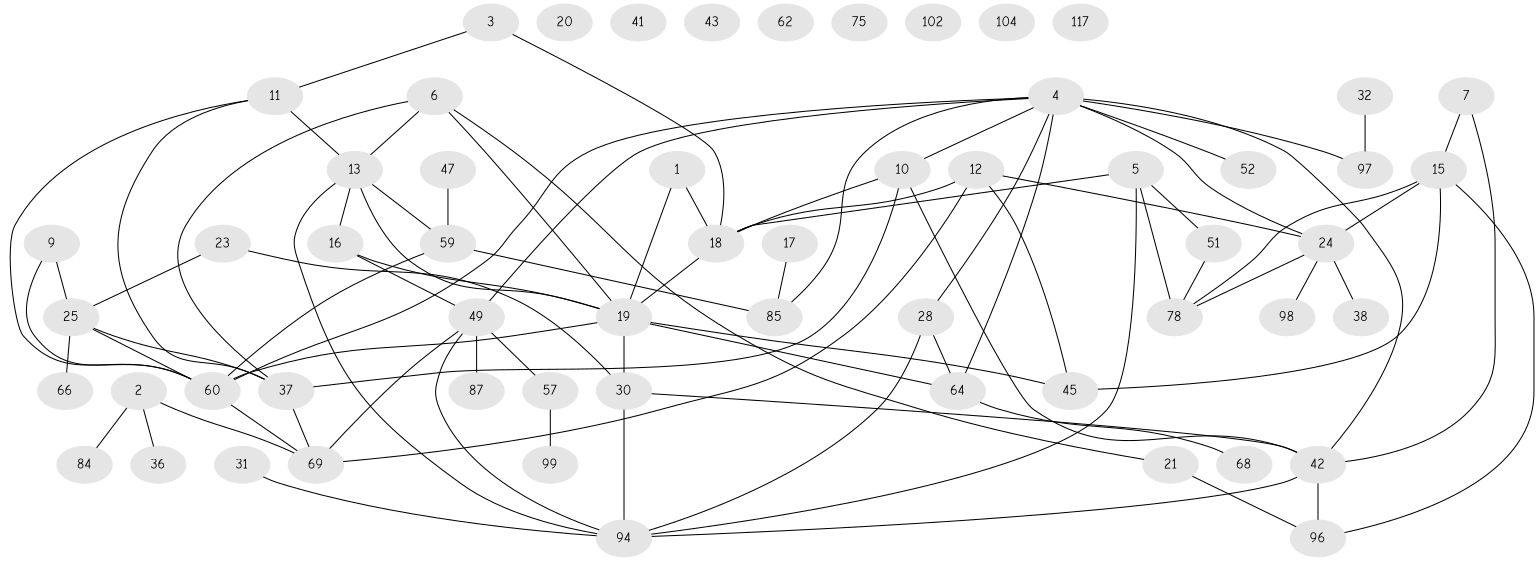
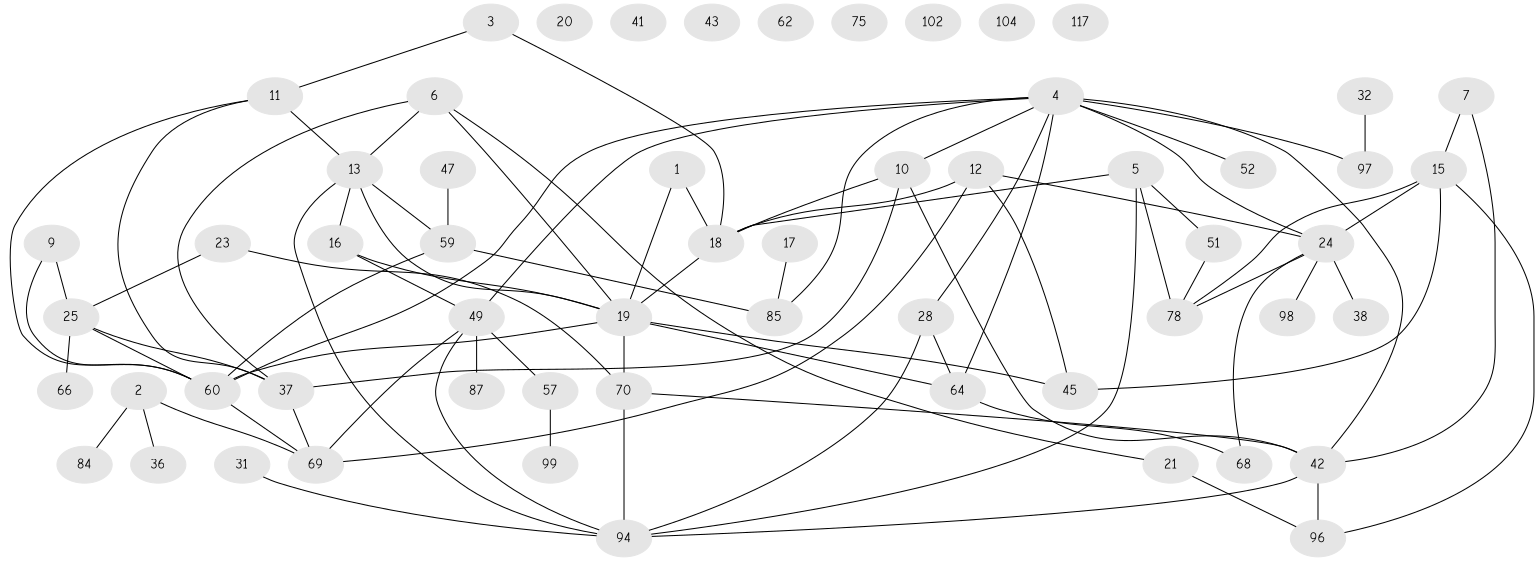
  graph {
    fontname="Comic Neue"
    node [color=gray90 fontname="Comic Neue" style=filled]
    edge [fontname="Comic Neue"]
    1 [super="+8"]
    18 [super="+103+27"]
    19 [super="+33"]
    60 [super="+88"]
    64 [super="+93+65"]
    45 [super="+107"]
-   30 [super="+116+86"]
+   30 [super="+116+86" label=70]
    2 [super="+22"]
    n9 [label=36]
    69 [super="+108"]
    84
    11 [super="+46"]
    13 [super="+73"]
    37 [super="+53+105"]
    3
    4 [super="+56+71+109"]
    10 [super="+40+34"]
    24 [super="+58+70+44"]
    28
    42 [super="+74+81"]
    49 [super="+54"]
    52
    85
    97
    78
    38 [super="+77"]
    68
    98
    94
    96
    57
    87
    5 [super="+79"]
    51
    6 [super="+14"]
    21
    16 [super="+48"]
    59 [super="+61"]
    7 [super="+26"]
    15 [super="+36"]
    9 [super="+50"]
    25 [super="+91+29+35"]
    66
    12 [super="+72"]
    17
    20
    23
    31
    32 [super="+100"]
    41
    43 [super="+92"]
    47
    99
    62
    75
    102
    104
    117
    1 -- 18
    1 -- 19
    18 -- 19
    19 -- 60
    19 -- 64
    19 -- 45
    19 -- 30
    60 -- 69
    64 -- 68
    30 -- 42
    30 -- 94
    2 -- n9
    2 -- 69
    2 -- 84
    11 -- 60
    11 -- 13
    11 -- 37
    13 -- 19
    13 -- 94
    13 -- 16
    13 -- 59
    37 -- 69
    3 -- 18
    3 -- 11
    4 -- 60
    4 -- 64 [weight=2]
    4 -- 10
    4 -- 24
    4 -- 28
    4 -- 42
    4 -- 49 [weight=2]
    4 -- 52
    4 -- 85
    4 -- 97
    10 -- 18
    10 -- 37
    10 -- 42
    24 -- 78 [weight=2]
    24 -- 38
+   24 -- 68
    24 -- 98
    28 -- 64
    28 -- 94
    42 -- 94
    42 -- 96
    49 -- 69
    49 -- 94
    49 -- 57
    49 -- 87
    57 -- 99
    5 -- 18
    5 -- 78
    5 -- 94
    5 -- 51
    51 -- 78
    6 -- 19
    6 -- 13
    6 -- 37
    6 -- 21
    21 -- 96
    16 -- 19
    16 -- 49
    59 -- 60
    59 -- 85
    7 -- 42
    7 -- 15
    15 -- 45
    15 -- 24
    15 -- 78
    15 -- 96
    9 -- 60
    9 -- 25
    25 -- 60
    25 -- 37
    25 -- 66
    12 -- 18
    12 -- 45
    12 -- 69
    12 -- 24
    17 -- 85
    23 -- 30
    23 -- 25
    31 -- 94
    32 -- 97
    47 -- 59
  }
